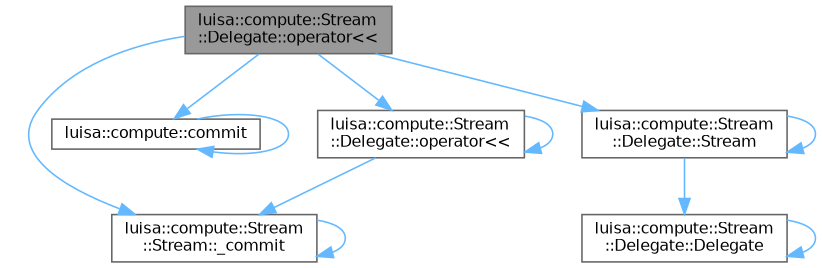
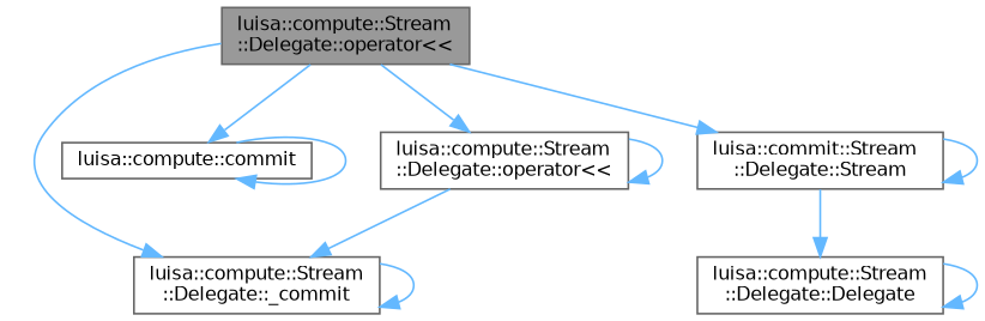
  digraph {
    rankdir=TB
    node [color=grey40 fillcolor=white fontname=Helvetica fontsize=10 shape=box style=filled]
    edge [color=steelblue1 fontname=Helvetica fontsize=10 labelfontname=Helvetica labelfontsize=10 style=solid]
    n1 [color=gray40 fillcolor=grey60 fontcolor=black height=0.2 label="luisa::compute::Stream\l::Delegate::operator\<\<" width=0.4]
-   n2 [height=0.2 label="luisa::compute::Stream\l::Stream::_commit" width=0.4]
+   n2 [height=0.2 label="luisa::compute::Stream\l::Delegate::_commit" width=0.4]
    n3 [height=0.2 label="luisa::compute::commit" width=0.4]
    n4 [height=0.2 label="luisa::compute::Stream\l::Delegate::operator\<\<" width=0.4]
-   n5 [height=0.2 label="luisa::compute::Stream\l::Delegate::Stream" width=0.4]
+   n5 [height=0.2 label="luisa::commit::Stream\l::Delegate::Stream" width=0.4]
    n6 [height=0.2 label="luisa::compute::Stream\l::Delegate::Delegate" width=0.4]
    n1 -> n2
    n1 -> n3
    n1 -> n4
    n1 -> n5
    n2 -> n2
    n3 -> n3
    n4 -> n2
    n4 -> n4
    n5 -> n5
    n5 -> n6
    n6 -> n6
  }
